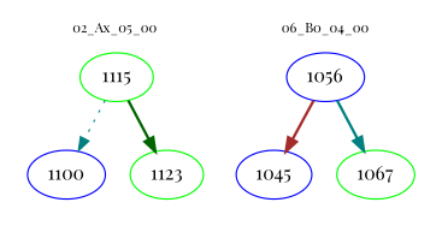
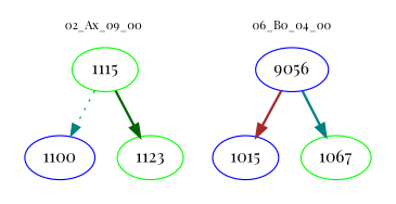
  digraph {
    fontname="Playfair Display"
    node [color=green fontname="Playfair Display"]
    edge [color=teal fontname="Playfair Display" style=bold]
    n1 [label=1115]
    n2 [color=blue label=1100]
    n3 [label=1123]
-   n4 [color=blue label=1056]
-   n5 [color=blue label=1045]
+   n4 [color=blue label=9056]
+   n5 [color=blue label=1015]
    n6 [label=1067]
    subgraph cluster_1 {
      color=white
      fontsize=10
-     label="02_Ax_05_00"
+     label="02_Ax_09_00"
      n1
      n2
      n3
    }
    subgraph cluster_2 {
      color=white
      fontsize=10
      label="06_B0_04_00"
      n4
      n5
      n6
    }
    n1 -> n2 [style=dotted]
    n1 -> n3 [color=darkgreen]
    n4 -> n5 [color=brown]
    n4 -> n6
  }
